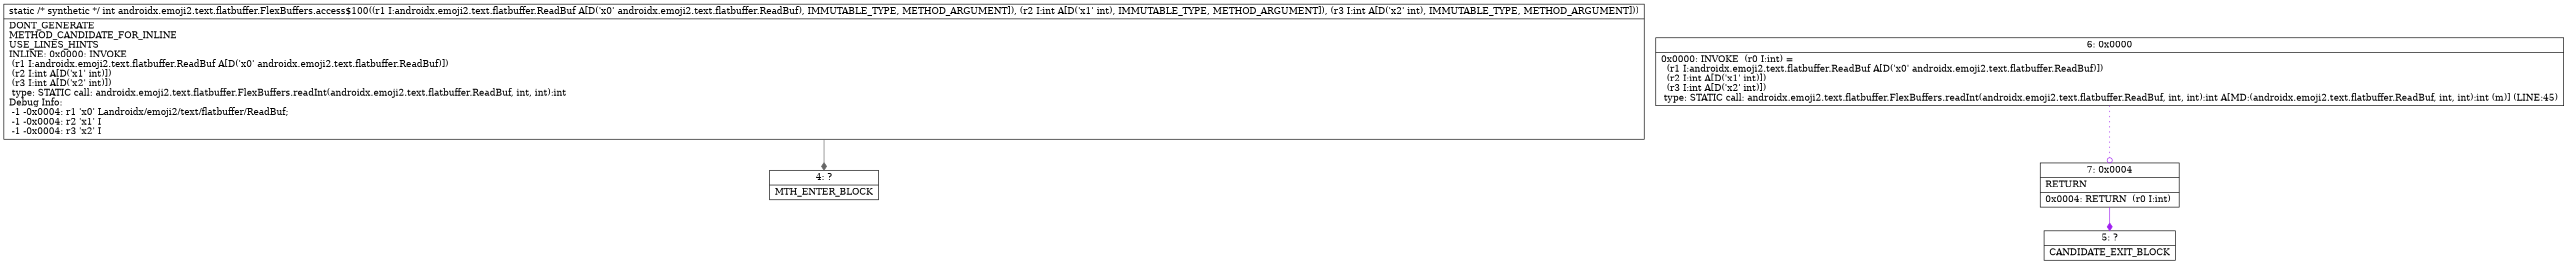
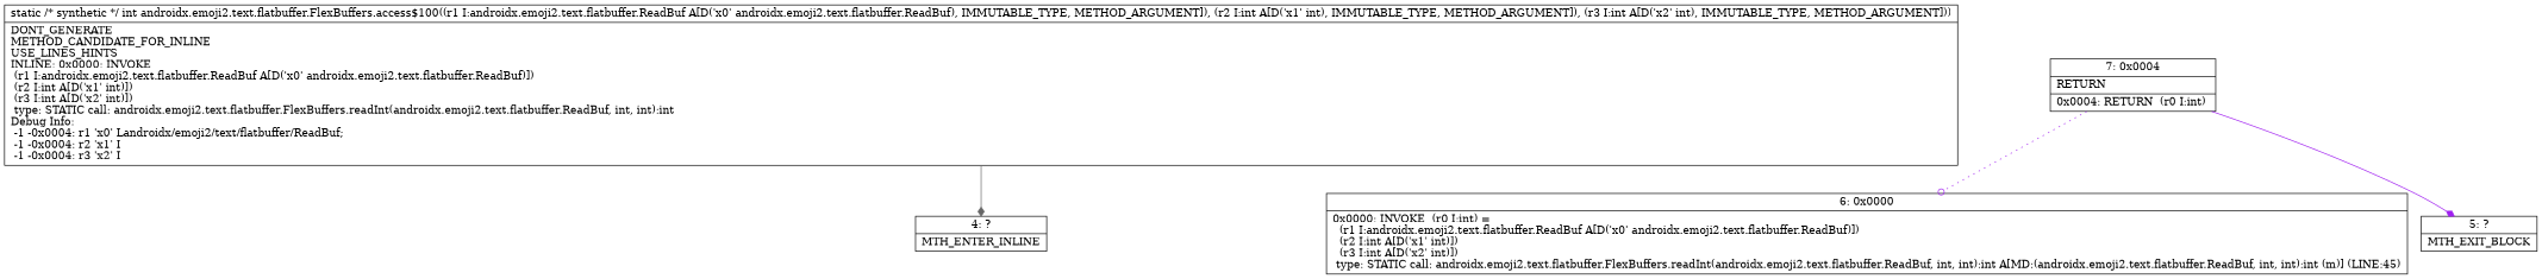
  digraph {
    node [shape=record]
    edge [arrowhead=diamond color=purple style=solid]
-   n1 [label="{4\:\ ?|MTH_ENTER_BLOCK\l}"]
+   n1 [label="{4\:\ ?|MTH_ENTER_INLINE\l}"]
    n2 [label="{6\:\ 0x0000|0x0000: INVOKE  (r0 I:int) = \l  (r1 I:androidx.emoji2.text.flatbuffer.ReadBuf A[D('x0' androidx.emoji2.text.flatbuffer.ReadBuf)])\l  (r2 I:int A[D('x1' int)])\l  (r3 I:int A[D('x2' int)])\l type: STATIC call: androidx.emoji2.text.flatbuffer.FlexBuffers.readInt(androidx.emoji2.text.flatbuffer.ReadBuf, int, int):int A[MD:(androidx.emoji2.text.flatbuffer.ReadBuf, int, int):int (m)] (LINE:45)\l}"]
    n3 [label="{7\:\ 0x0004|RETURN\l|0x0004: RETURN  (r0 I:int) \l}"]
-   n4 [label="{5\:\ ?|CANDIDATE_EXIT_BLOCK\l}"]
+   n4 [label="{5\:\ ?|MTH_EXIT_BLOCK\l}"]
    n5 [label="{static \/* synthetic *\/ int androidx.emoji2.text.flatbuffer.FlexBuffers.access$100((r1 I:androidx.emoji2.text.flatbuffer.ReadBuf A[D('x0' androidx.emoji2.text.flatbuffer.ReadBuf), IMMUTABLE_TYPE, METHOD_ARGUMENT]), (r2 I:int A[D('x1' int), IMMUTABLE_TYPE, METHOD_ARGUMENT]), (r3 I:int A[D('x2' int), IMMUTABLE_TYPE, METHOD_ARGUMENT]))  | DONT_GENERATE\lMETHOD_CANDIDATE_FOR_INLINE\lUSE_LINES_HINTS\lINLINE: 0x0000: INVOKE  \l  (r1 I:androidx.emoji2.text.flatbuffer.ReadBuf A[D('x0' androidx.emoji2.text.flatbuffer.ReadBuf)])\l  (r2 I:int A[D('x1' int)])\l  (r3 I:int A[D('x2' int)])\l type: STATIC call: androidx.emoji2.text.flatbuffer.FlexBuffers.readInt(androidx.emoji2.text.flatbuffer.ReadBuf, int, int):int\lDebug Info:\l  \-1 \-0x0004: r1 'x0' Landroidx\/emoji2\/text\/flatbuffer\/ReadBuf;\l  \-1 \-0x0004: r2 'x1' I\l  \-1 \-0x0004: r3 'x2' I\l}"]
-   n2 -> n3 [arrowhead=odot style=dotted]
+   n3 -> n2 [arrowhead=odot style=dotted]
    n3 -> n4
    n5 -> n1 [color=gray40]
  }
